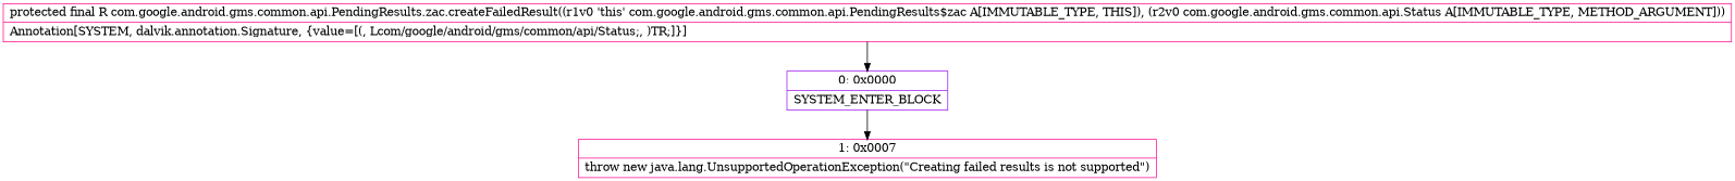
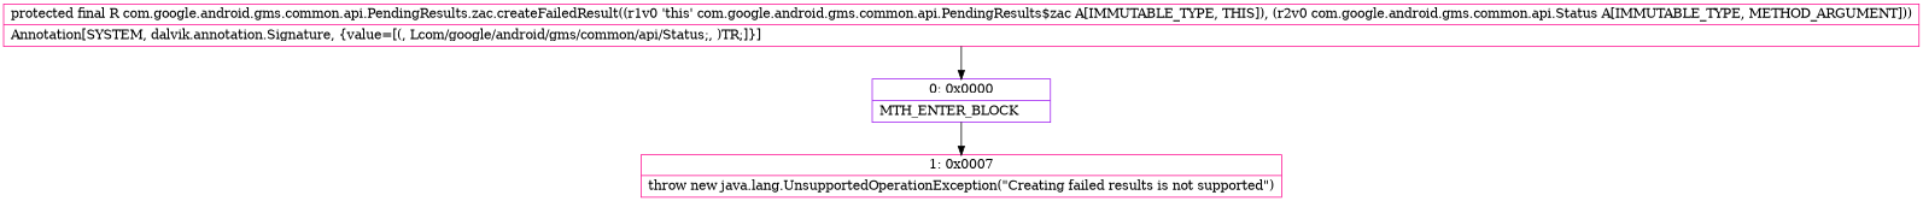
  digraph {
    node [shape=record color=deeppink]
-   n1 [label="{0\:\ 0x0000|SYSTEM_ENTER_BLOCK\l}" color=purple]
+   n1 [label="{0\:\ 0x0000|MTH_ENTER_BLOCK\l}" color=purple]
    n2 [label="{1\:\ 0x0007|throw new java.lang.UnsupportedOperationException(\"Creating failed results is not supported\")\l}"]
    n3 [label="{protected final R com.google.android.gms.common.api.PendingResults.zac.createFailedResult((r1v0 'this' com.google.android.gms.common.api.PendingResults$zac A[IMMUTABLE_TYPE, THIS]), (r2v0 com.google.android.gms.common.api.Status A[IMMUTABLE_TYPE, METHOD_ARGUMENT]))  | Annotation[SYSTEM, dalvik.annotation.Signature, \{value=[(, Lcom\/google\/android\/gms\/common\/api\/Status;, )TR;]\}]\l}"]
    n1 -> n2
    n3 -> n1
  }
